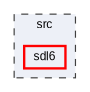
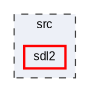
  digraph {
    compound=true
    fontname="Liberation Sans"
-   n1 [color=red fillcolor="#edf0f7" fontname="Liberation Sans" fontsize=10 height=0.2 label=sdl6 shape=box style="filled,bold" width=0.4]
+   n1 [color=red fillcolor="#edf0f7" fontname="Liberation Sans" fontsize=10 height=0.2 label=sdl2 shape=box style="filled,bold" width=0.4]
    subgraph cluster_1 {
      bgcolor="#edf0f7"
      fontsize=10
      label=src
      pencolor=grey25
      style="filled,dashed"
      n1
    }
  }
